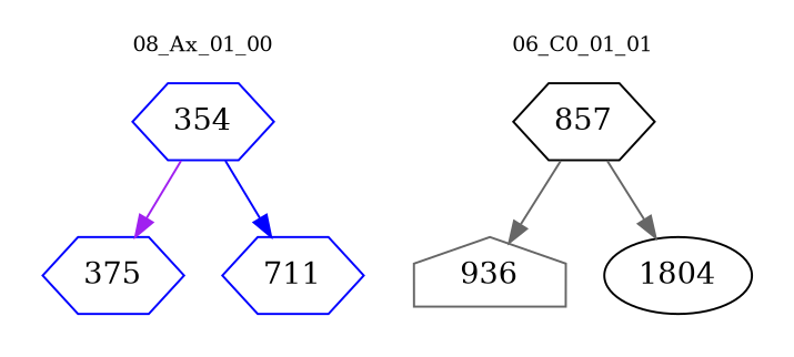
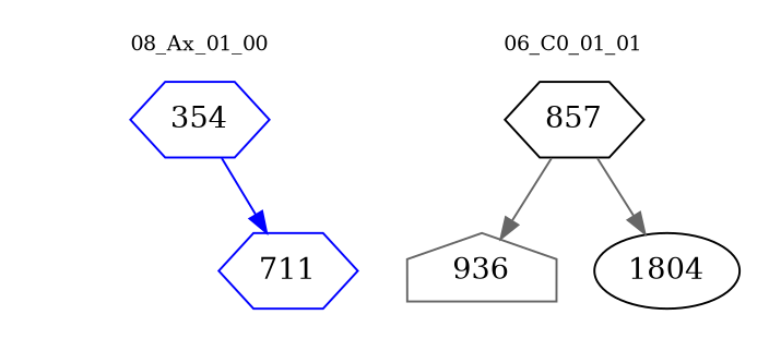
  digraph {
    node [color=blue shape=hexagon]
    edge [color=gray40 style=solid]
    n1 [label=354]
-   n2 [label=375]
    n3 [label=711]
    n4 [color=black label=857]
    n5 [color=gray40 label=936 shape=house]
    n6 [color=black label=1804 shape=ellipse]
    subgraph cluster_1 {
      color=white
      fontsize=10
      label="08_Ax_01_00"
      n1
-     n2
      n3
    }
    subgraph cluster_2 {
      color=white
      fontsize=10
      label="06_C0_01_01"
      n4
      n5
      n6
    }
-   n1 -> n2 [color=purple]
    n1 -> n3 [color=blue]
    n4 -> n5
    n4 -> n6
  }
